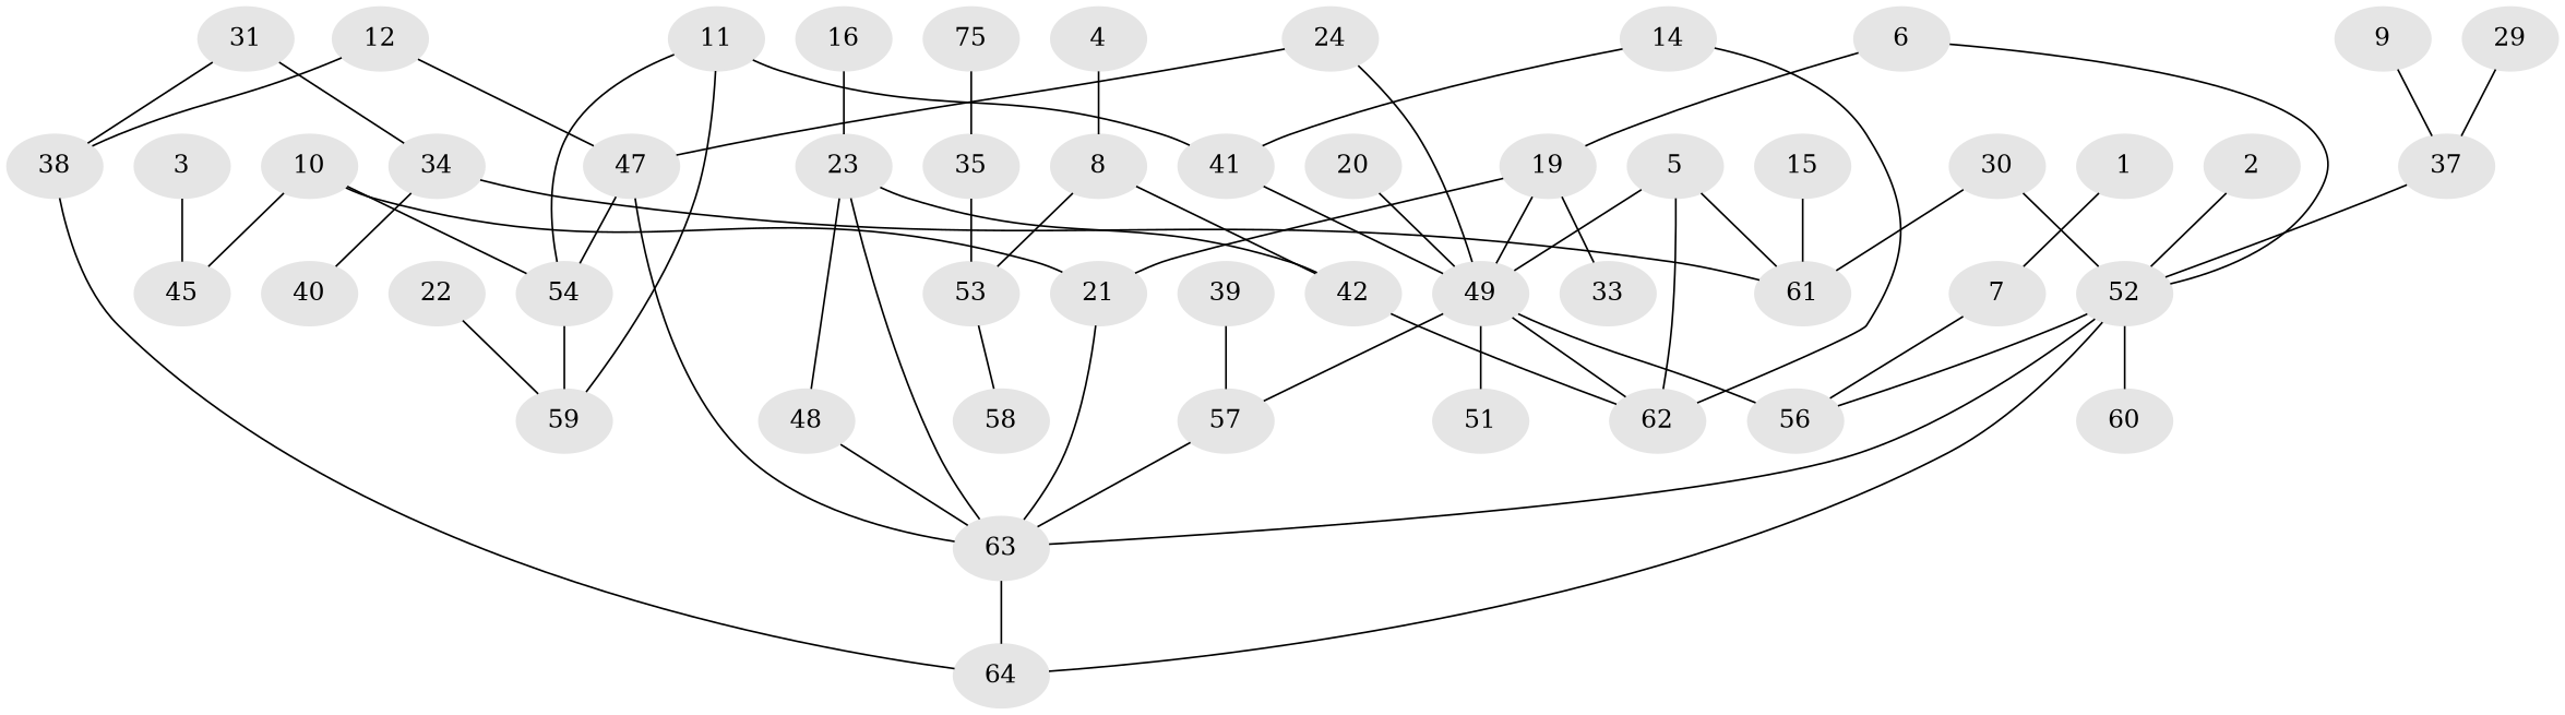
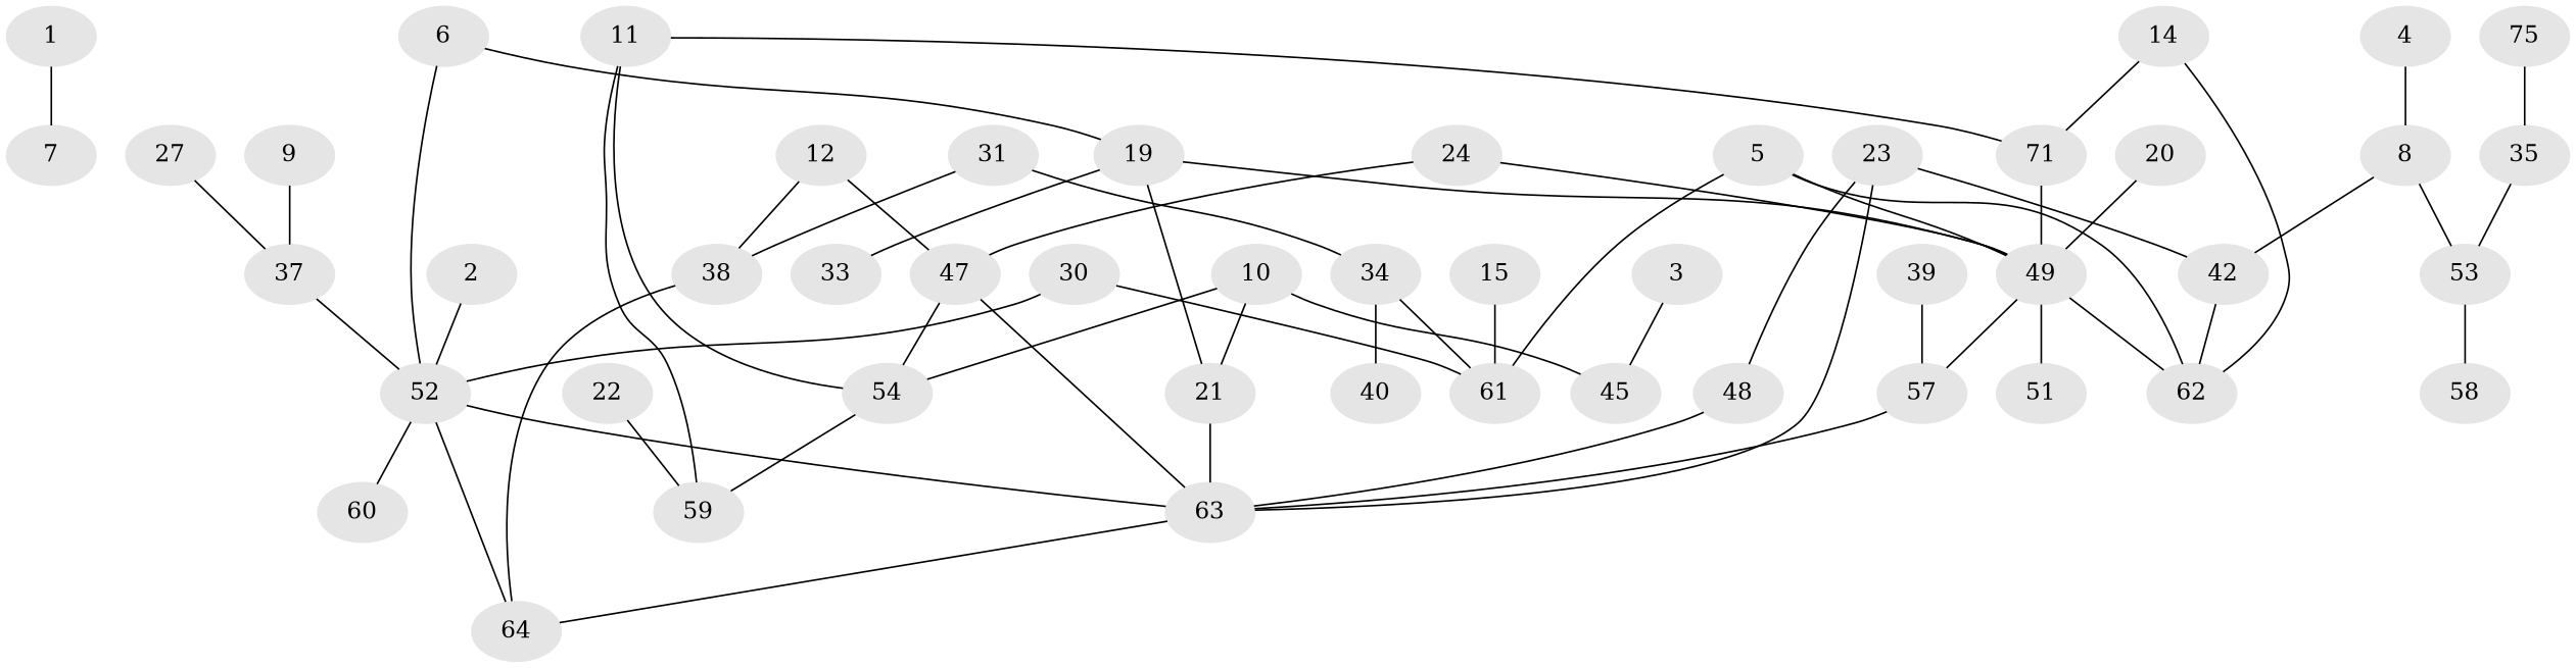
  graph {
    node [color=gray90 style=filled]
    edge [weight=1.0]
    1
    7
-   56
    2
    52
    63
    64
    60
    3
    45
    4
    8
    42
    53
    5
    49
    61
    62
    57
    51
    6
    19
    21
    33
    58
    9
    37
    10
    54
    59
    11
-   41
+   41 [label=71]
    12
    38
    47
    14
    15
-   16
    23
    48
    20
    22
    24
    n44 [label=75]
    35
-   29
+   29 [label=27]
    30
    31
    34
    40
    39
    1 -- 7
-   7 -- 56
    2 -- 52
-   52 -- 56
    52 -- 63
    52 -- 64
    52 -- 60
    63 -- 64
    3 -- 45
    4 -- 8
    8 -- 42
    8 -- 53
    42 -- 62
    53 -- 58
    5 -- 49
    5 -- 61
    5 -- 62
-   49 -- 56 [weight=2.0]
    49 -- 62
    49 -- 57
    49 -- 51
    57 -- 63
    6 -- 52
    6 -- 19
    19 -- 49
    19 -- 21
    19 -- 33
    21 -- 63
    9 -- 37
    37 -- 52
    10 -- 45
    10 -- 21
    10 -- 54
    54 -- 59
    11 -- 54
    11 -- 59
    11 -- 41
    41 -- 49 [weight=2.0]
    12 -- 38
    12 -- 47
    38 -- 64
    47 -- 63
    47 -- 54
    14 -- 62
    14 -- 41
    15 -- 61
-   16 -- 23
    23 -- 63
    23 -- 42
    23 -- 48
    48 -- 63
    20 -- 49
    22 -- 59
    24 -- 49
    24 -- 47
    n44 -- 35
    35 -- 53
    29 -- 37
    30 -- 52
    30 -- 61
    31 -- 38
    31 -- 34
    34 -- 61
    34 -- 40
    39 -- 57
  }
